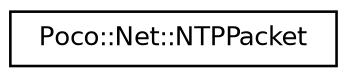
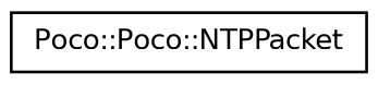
  digraph {
    rankdir=TB
-   n1 [color=black fillcolor=white fontname=Helvetica fontsize=10 height=0.2 label="Poco::Net::NTPPacket" shape=record style=filled width=0.4]
+   n1 [color=black fillcolor=white fontname=Helvetica fontsize=10 height=0.2 label="Poco::Poco::NTPPacket" shape=record style=filled width=0.4]
  }
